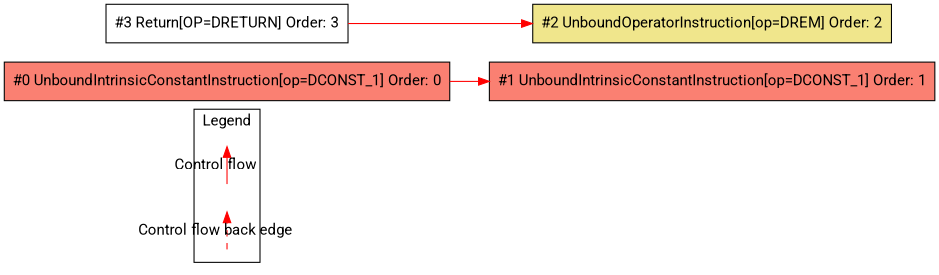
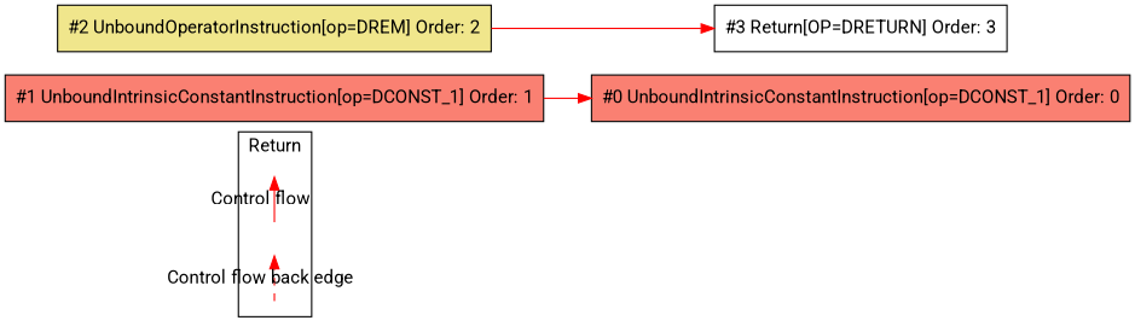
  digraph {
    fontname=Roboto
    rankdir=LR
    node [fontname=Roboto shape=point style=invis]
    edge [color=red fontname=Roboto]
    c0
    c1
    c2
    c3
    n5 [fillcolor=salmon label="#0 UnboundIntrinsicConstantInstruction[op=DCONST_1] Order: 0" shape=box style=filled]
    n6 [fillcolor=salmon label="#1 UnboundIntrinsicConstantInstruction[op=DCONST_1] Order: 1" shape=box style=filled]
    n7 [fillcolor=khaki label="#2 UnboundOperatorInstruction[op=DREM] Order: 2" shape=box style=filled]
    n8 [fillcolor=white label="#3 Return[OP=DRETURN] Order: 3" shape=box style=filled]
    subgraph cluster_1 {
-     label=Legend
+     label=Return
      subgraph sub_2 {
        label=Legend
        rank=same
        c0
        c1
        c2
        c3
      }
    }
    c0 -> c1 [label="Control flow" style=solid]
    c2 -> c3 [label="Control flow back edge" style=dashed]
-   n5 -> n6
-   n8 -> n7
+   n6 -> n5
+   n7 -> n8
  }
